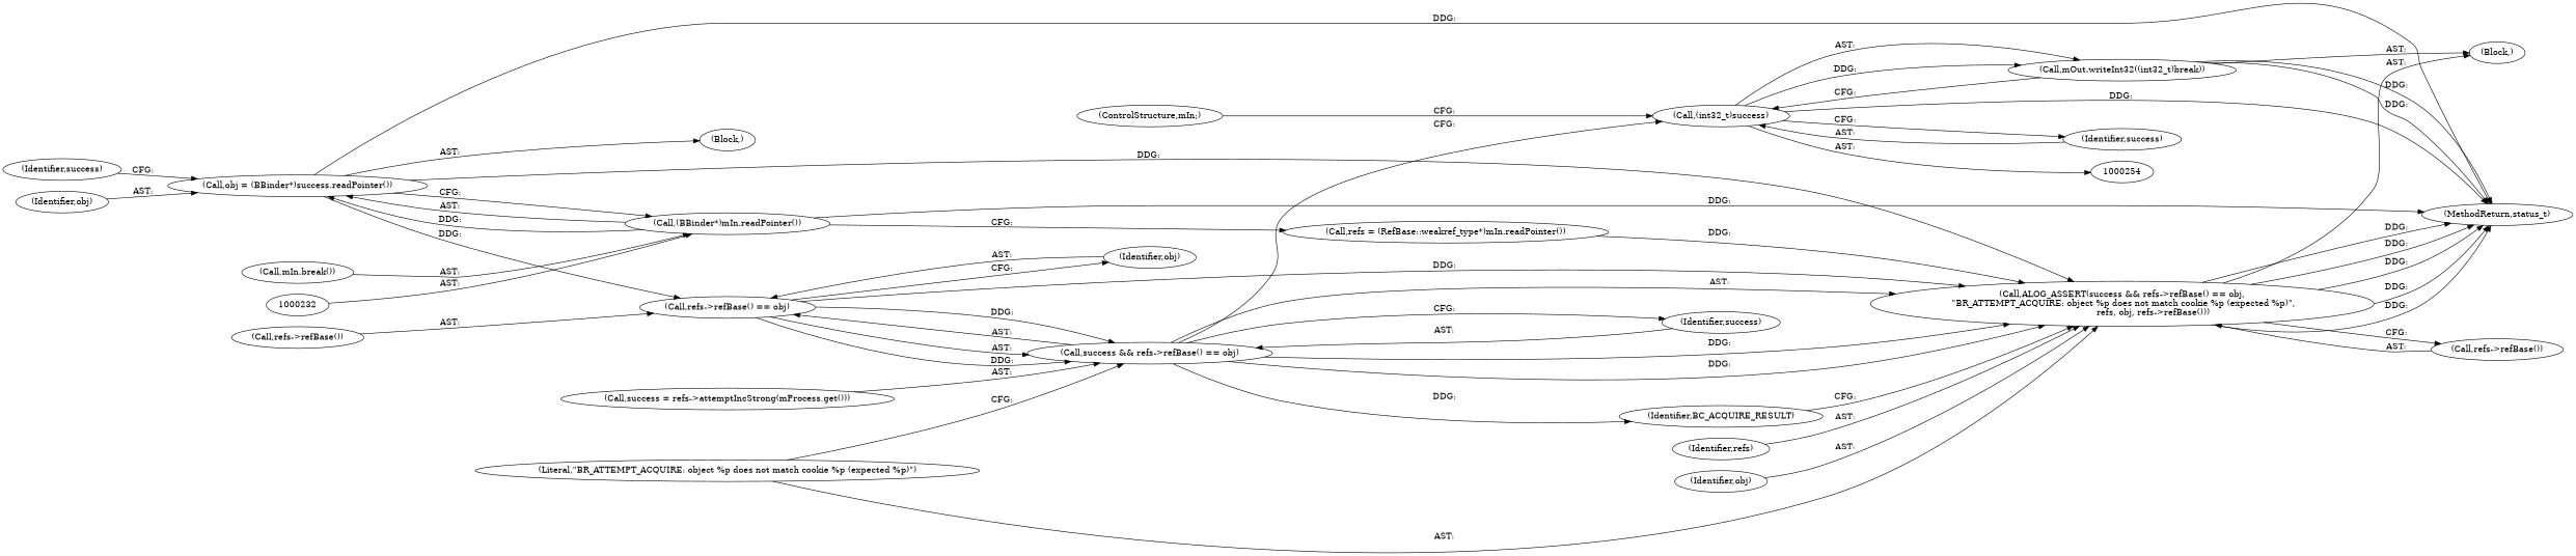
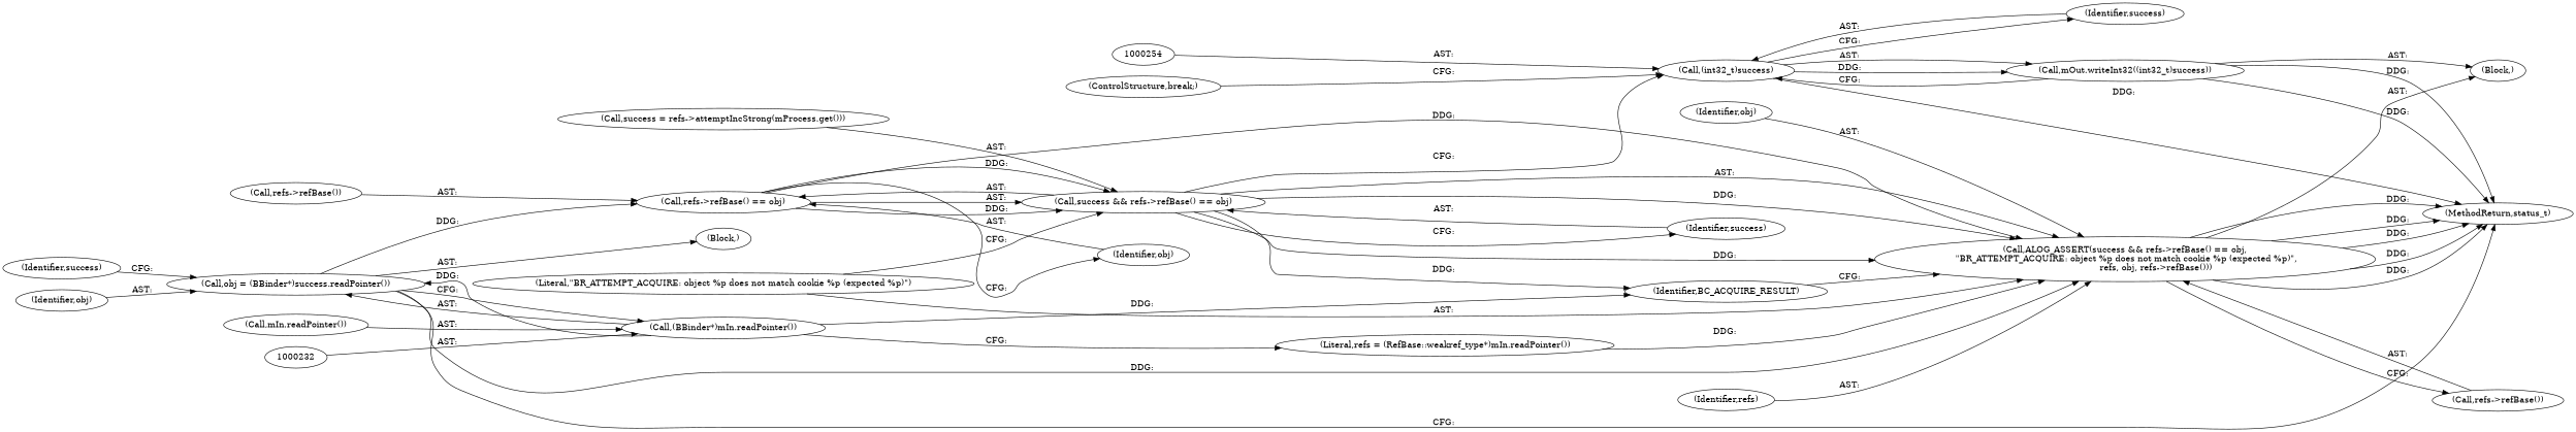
  digraph {
    rankdir=LR
    n1 [label="(Call,obj = (BBinder*)success.readPointer())"]
    n2 [label="(Call,(BBinder*)mIn.readPointer())"]
    n3 [label="(Call,refs->refBase() == obj)"]
    n4 [label="(Call,ALOG_ASSERT(success && refs->refBase() == obj,\n \"BR_ATTEMPT_ACQUIRE: object %p does not match cookie %p (expected %p)\",\n                       refs, obj, refs->refBase()))"]
    n5 [label="(Block,)"]
    n6 [label="(MethodReturn,status_t)"]
-   n7 [label="(Call,refs = (RefBase::weakref_type*)mIn.readPointer())"]
+   n7 [label="(Literal,refs = (RefBase::weakref_type*)mIn.readPointer())"]
    n8 [label="(Call,success && refs->refBase() == obj)"]
    n9 [label="(Identifier,obj)"]
    n10 [label="(Block,)"]
    n11 [label="(Call,refs->refBase())"]
-   n12 [label="(Call,mIn.break())"]
+   n12 [label="(Call,mIn.readPointer())"]
    n13 [label="(Call,(int32_t)success)"]
    n14 [label="(Identifier,success)"]
    n15 [label="(Identifier,BC_ACQUIRE_RESULT)"]
-   n16 [label="(Call,mOut.writeInt32((int32_t)break))"]
+   n16 [label="(Call,mOut.writeInt32((int32_t)success))"]
    n17 [label="(Identifier,success)"]
    n18 [label="(Literal,\"BR_ATTEMPT_ACQUIRE: object %p does not match cookie %p (expected %p)\")"]
-   n19 [label="(ControlStructure,mIn;)"]
+   n19 [label="(ControlStructure,break;)"]
    n20 [label="(Identifier,success)"]
    n21 [label="(Identifier,obj)"]
    n22 [label="(Identifier,refs)"]
    n23 [label="(Call,refs->refBase())"]
    n24 [label="(Identifier,obj)"]
    n25 [label="(Call,success = refs->attemptIncStrong(mProcess.get()))"]
    1000232
    1000254
    n1 -> n2 [label="CFG: "]
    n1 -> n3 [label="DDG: "]
    n1 -> n4 [label="DDG: "]
    n1 -> n5 [label="AST: "]
-   n1 -> n6 [label="DDG: "]
+   n1 -> n6 [label="CFG: "]
    n2 -> n1 [label="AST: "]
    n2 -> n1 [label="DDG: "]
-   n2 -> n6 [label="DDG: "]
+   n2 -> n15 [label="DDG: "]
    n2 -> n7 [label="CFG: "]
    n3 -> n4 [label="DDG: "]
    n3 -> n8 [label="AST: "]
    n3 -> n8 [label="DDG: "]
    n3 -> n8 [label="DDG: "]
    n3 -> n9 [label="CFG: "]
    n4 -> n6 [label="DDG: "]
    n4 -> n6 [label="DDG: "]
    n4 -> n6 [label="DDG: "]
    n4 -> n6 [label="DDG: "]
    n4 -> n6 [label="DDG: "]
    n4 -> n10 [label="AST: "]
    n4 -> n11 [label="CFG: "]
    n7 -> n4 [label="DDG: "]
    n8 -> n3 [label="AST: "]
    n8 -> n4 [label="AST: "]
    n8 -> n4 [label="DDG: "]
    n8 -> n4 [label="DDG: "]
    n8 -> n13 [label="CFG: "]
    n8 -> n14 [label="CFG: "]
    n8 -> n15 [label="DDG: "]
    n9 -> n3 [label="AST: "]
    n11 -> n4 [label="AST: "]
    n12 -> n2 [label="AST: "]
    n13 -> n6 [label="DDG: "]
    n13 -> n16 [label="AST: "]
    n13 -> n16 [label="DDG: "]
    n13 -> n17 [label="CFG: "]
    n14 -> n8 [label="AST: "]
    n15 -> n4 [label="CFG: "]
    n16 -> n6 [label="DDG: "]
    n16 -> n6 [label="DDG: "]
    n16 -> n10 [label="AST: "]
    n16 -> n13 [label="CFG: "]
    n17 -> n13 [label="AST: "]
    n18 -> n4 [label="AST: "]
    n18 -> n8 [label="CFG: "]
    n19 -> n13 [label="CFG: "]
    n20 -> n1 [label="CFG: "]
    n21 -> n1 [label="AST: "]
    n22 -> n4 [label="AST: "]
    n23 -> n3 [label="AST: "]
    n24 -> n4 [label="AST: "]
    n25 -> n8 [label="AST: "]
    1000232 -> n2 [label="AST: "]
-   n13 -> 1000254 [label="AST: "]
+   1000254 -> n13 [label="AST: "]
  }
